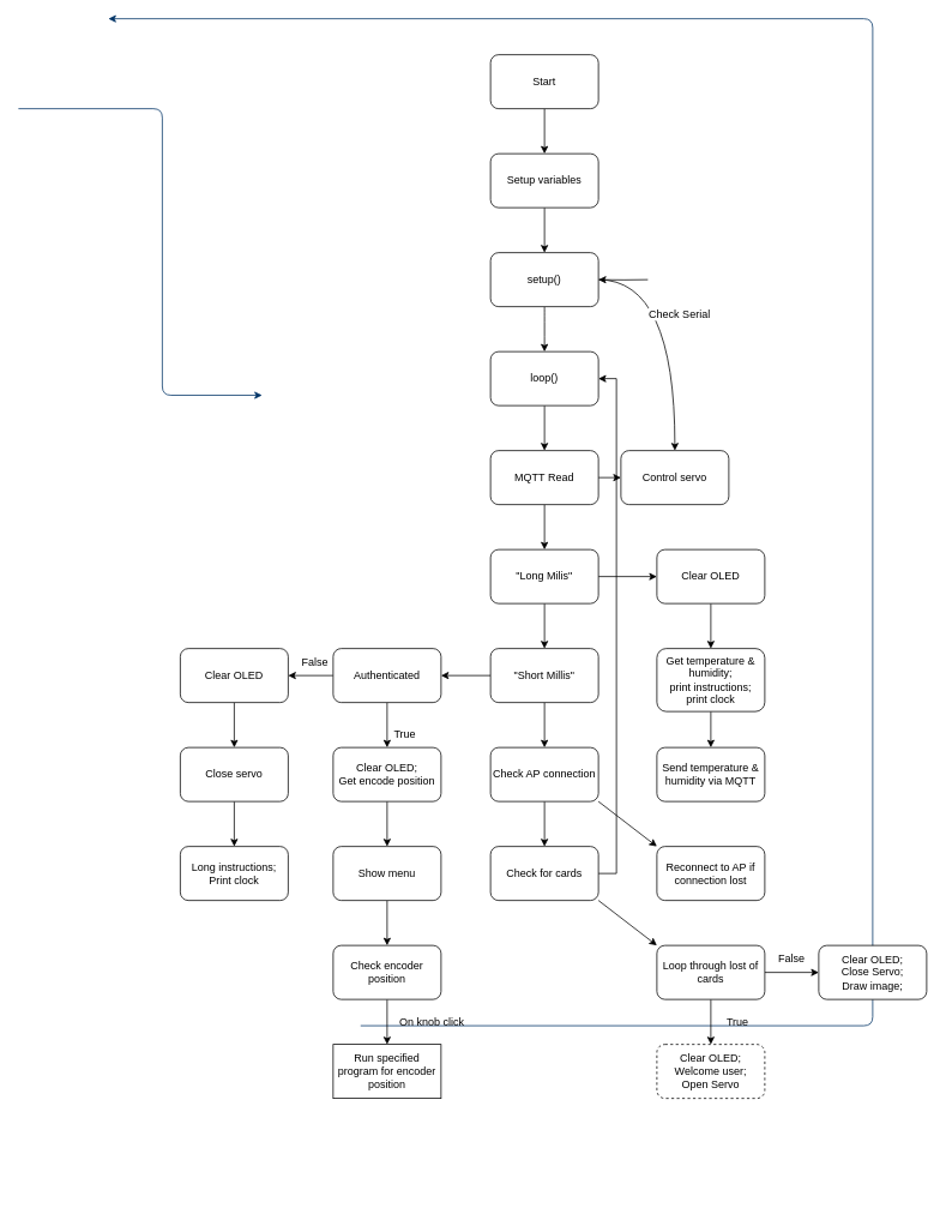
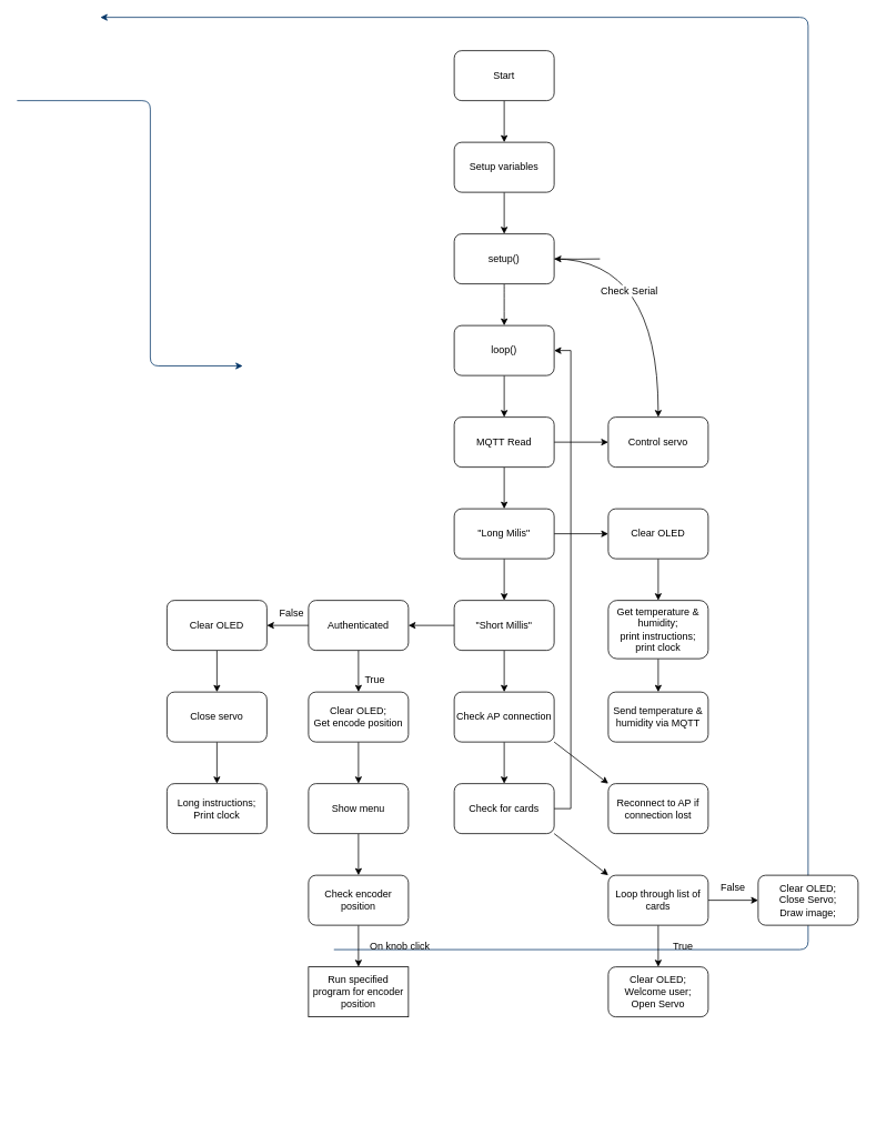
  <mxCell id="0" />
  <mxCell id="1" parent="0" />
  <mxCell id="2" value="" style="edgeStyle=elbowEdgeStyle;elbow=horizontal;exitX=0;exitY=0.5;exitPerimeter=0;entryX=0;entryY=0.5;entryPerimeter=0;fontStyle=1;strokeColor=#003366;strokeWidth=1;html=1;" parent="1" edge="1"><mxGeometry width="100" height="100" as="geometry"><mxPoint y="120" as="sourcePoint" x="20" /><mxPoint x="291" y="438.5" as="targetPoint" /><Array as="points"><mxPoint x="180" y="870" /></Array></mxGeometry></mxCell>
  <mxCell id="3" value="" style="edgeStyle=elbowEdgeStyle;elbow=horizontal;exitX=1;exitY=0.5;exitPerimeter=0;entryX=0.905;entryY=0.5;entryPerimeter=0;fontStyle=1;strokeColor=#003366;strokeWidth=1;html=1;" parent="1" edge="1"><mxGeometry width="100" height="100" as="geometry"><mxPoint x="400.5" y="1139.25" as="sourcePoint" /><mxPoint x="120" as="targetPoint" y="20" /><Array as="points"><mxPoint x="970" y="1340" /></Array></mxGeometry></mxCell>
  <mxCell id="4" style="edgeStyle=orthogonalEdgeStyle;rounded=0;orthogonalLoop=1;jettySize=auto;html=1;exitX=0.5;exitY=1;exitDx=0;exitDy=0;entryX=0.5;entryY=0;entryDx=0;entryDy=0;" edge="1" parent="1" source="5" target="7"><mxGeometry relative="1" as="geometry" /></mxCell>
  <mxCell id="5" value="Start" style="rounded=1;whiteSpace=wrap;html=1;" vertex="1" parent="1"><mxGeometry x="545" y="60" width="120" height="60" as="geometry" /></mxCell>
  <mxCell id="6" style="edgeStyle=orthogonalEdgeStyle;rounded=0;orthogonalLoop=1;jettySize=auto;html=1;exitX=0.5;exitY=1;exitDx=0;exitDy=0;entryX=0.5;entryY=0;entryDx=0;entryDy=0;" edge="1" parent="1" source="7" target="10"><mxGeometry relative="1" as="geometry" /></mxCell>
  <mxCell id="7" value="&lt;div&gt;Setup variables&lt;/div&gt;" style="rounded=1;whiteSpace=wrap;html=1;" vertex="1" parent="1"><mxGeometry x="545" y="170" width="120" height="60" as="geometry" /></mxCell>
  <mxCell id="8" style="edgeStyle=orthogonalEdgeStyle;curved=1;rounded=0;orthogonalLoop=1;jettySize=auto;html=1;exitX=1;exitY=0.5;exitDx=0;exitDy=0;" edge="1" parent="1" source="10" target="18"><mxGeometry relative="1" as="geometry" /></mxCell>
  <mxCell id="9" style="edgeStyle=orthogonalEdgeStyle;curved=1;rounded=0;orthogonalLoop=1;jettySize=auto;html=1;exitX=0.5;exitY=1;exitDx=0;exitDy=0;entryX=0.5;entryY=0;entryDx=0;entryDy=0;" edge="1" parent="1" source="10" target="12"><mxGeometry relative="1" as="geometry" /></mxCell>
  <mxCell id="10" value="setup()" style="rounded=1;whiteSpace=wrap;html=1;" vertex="1" parent="1"><mxGeometry x="545" y="280" width="120" height="60" as="geometry" /></mxCell>
  <mxCell id="11" style="edgeStyle=orthogonalEdgeStyle;rounded=0;orthogonalLoop=1;jettySize=auto;html=1;exitX=0.5;exitY=1;exitDx=0;exitDy=0;entryX=0.5;entryY=0;entryDx=0;entryDy=0;" edge="1" parent="1" source="12" target="17"><mxGeometry relative="1" as="geometry" /></mxCell>
  <mxCell id="12" value="loop()" style="rounded=1;whiteSpace=wrap;html=1;" vertex="1" parent="1"><mxGeometry x="545" y="390" width="120" height="60" as="geometry" /></mxCell>
  <mxCell id="13" style="edgeStyle=orthogonalEdgeStyle;curved=1;rounded=0;orthogonalLoop=1;jettySize=auto;html=1;entryX=1;entryY=0.5;entryDx=0;entryDy=0;" edge="1" parent="1" target="10"><mxGeometry relative="1" as="geometry"><mxPoint x="720" y="310" as="sourcePoint" /></mxGeometry></mxCell>
  <mxCell id="14" value="Check Serial" style="shape=image;html=1;verticalAlign=top;verticalLabelPosition=bottom;labelBackgroundColor=#ffffff;imageAspect=0;aspect=fixed;image=https://cdn2.iconfinder.com/data/icons/navigation-set-arrows-part-two/32/Double_Loop-128.png;fontFamily=Helvetica;fontSize=12;fontColor=#000000;align=center;strokeColor=#000000;fillColor=#ffffff;" vertex="1" parent="1"><mxGeometry x="730" y="285" width="50" height="50" as="geometry" /></mxCell>
  <mxCell id="15" style="edgeStyle=orthogonalEdgeStyle;rounded=0;orthogonalLoop=1;jettySize=auto;html=1;exitX=1;exitY=0.5;exitDx=0;exitDy=0;entryX=0;entryY=0.5;entryDx=0;entryDy=0;" edge="1" parent="1" source="17" target="18"><mxGeometry relative="1" as="geometry" /></mxCell>
  <mxCell id="16" style="edgeStyle=orthogonalEdgeStyle;rounded=0;orthogonalLoop=1;jettySize=auto;html=1;exitX=0.5;exitY=1;exitDx=0;exitDy=0;entryX=0.5;entryY=0;entryDx=0;entryDy=0;" edge="1" parent="1" source="17" target="21"><mxGeometry relative="1" as="geometry" /></mxCell>
  <mxCell id="17" value="MQTT Read" style="rounded=1;whiteSpace=wrap;html=1;" vertex="1" parent="1"><mxGeometry x="545" y="500" width="120" height="60" as="geometry" /></mxCell>
- <mxCell id="18" value="Control servo" style="rounded=1;whiteSpace=wrap;html=1;" vertex="1" parent="1"><mxGeometry x="690" y="500" width="120" height="60" as="geometry" /></mxCell>
+ <mxCell id="18" value="Control servo" style="rounded=1;whiteSpace=wrap;html=1;" vertex="1" parent="1"><mxGeometry x="730" y="500" width="120" height="60" as="geometry" /></mxCell>
  <mxCell id="19" value="" style="edgeStyle=orthogonalEdgeStyle;rounded=0;orthogonalLoop=1;jettySize=auto;html=1;elbow=vertical;" edge="1" parent="1" source="21" target="23"><mxGeometry relative="1" as="geometry" /></mxCell>
  <mxCell id="20" value="" style="edgeStyle=orthogonalEdgeStyle;rounded=0;orthogonalLoop=1;jettySize=auto;html=1;elbow=vertical;" edge="1" parent="1" source="21" target="29"><mxGeometry relative="1" as="geometry" /></mxCell>
  <mxCell id="21" value="&quot;Long Milis&quot;" style="rounded=1;whiteSpace=wrap;html=1;" vertex="1" parent="1"><mxGeometry x="545" y="610" width="120" height="60" as="geometry" /></mxCell>
  <mxCell id="22" value="" style="edgeStyle=orthogonalEdgeStyle;rounded=0;orthogonalLoop=1;jettySize=auto;html=1;elbow=vertical;" edge="1" parent="1" source="23" target="25"><mxGeometry relative="1" as="geometry" /></mxCell>
  <mxCell id="23" value="Clear OLED" style="whiteSpace=wrap;html=1;rounded=1;" vertex="1" parent="1"><mxGeometry x="730" y="610" width="120" height="60" as="geometry" /></mxCell>
  <mxCell id="24" value="" style="edgeStyle=orthogonalEdgeStyle;rounded=0;orthogonalLoop=1;jettySize=auto;html=1;elbow=vertical;" edge="1" parent="1" source="25" target="26"><mxGeometry relative="1" as="geometry" /></mxCell>
  <mxCell id="25" value="&lt;div&gt;Get temperature &amp;amp;&lt;/div&gt;&lt;div&gt;humidity;&lt;/div&gt;&lt;div&gt;print instructions;&lt;/div&gt;&lt;div&gt;print clock&lt;/div&gt;" style="whiteSpace=wrap;html=1;rounded=1;" vertex="1" parent="1"><mxGeometry x="730" y="720" width="120" height="70" as="geometry" /></mxCell>
  <mxCell id="26" value="&lt;div&gt;Send temperature &amp;amp;&lt;/div&gt;&lt;div&gt;humidity via MQTT&lt;br&gt;&lt;/div&gt;" style="whiteSpace=wrap;html=1;rounded=1;" vertex="1" parent="1"><mxGeometry x="730" y="830" width="120" height="60" as="geometry" /></mxCell>
  <mxCell id="27" value="" style="edgeStyle=orthogonalEdgeStyle;rounded=0;orthogonalLoop=1;jettySize=auto;html=1;elbow=vertical;" edge="1" parent="1" source="29" target="32"><mxGeometry relative="1" as="geometry" /></mxCell>
  <mxCell id="28" value="" style="edgeStyle=orthogonalEdgeStyle;rounded=0;orthogonalLoop=1;jettySize=auto;html=1;elbow=vertical;" edge="1" parent="1" source="29" target="50"><mxGeometry relative="1" as="geometry" /></mxCell>
  <mxCell id="29" value="&quot;Short Millis&quot;" style="whiteSpace=wrap;html=1;rounded=1;" vertex="1" parent="1"><mxGeometry x="545" y="720" width="120" height="60" as="geometry" /></mxCell>
  <mxCell id="30" value="" style="edgeStyle=orthogonalEdgeStyle;rounded=0;orthogonalLoop=1;jettySize=auto;html=1;elbow=vertical;" edge="1" parent="1" source="32" target="34"><mxGeometry relative="1" as="geometry" /></mxCell>
  <mxCell id="31" value="" style="edgeStyle=orthogonalEdgeStyle;rounded=0;orthogonalLoop=1;jettySize=auto;html=1;elbow=vertical;" edge="1" parent="1" source="32" target="37"><mxGeometry relative="1" as="geometry" /></mxCell>
  <mxCell id="32" value="&lt;div&gt;Authenticated&lt;/div&gt;" style="whiteSpace=wrap;html=1;rounded=1;" vertex="1" parent="1"><mxGeometry x="370" y="720" width="120" height="60" as="geometry" /></mxCell>
  <mxCell id="33" value="" style="edgeStyle=orthogonalEdgeStyle;rounded=0;orthogonalLoop=1;jettySize=auto;html=1;elbow=vertical;" edge="1" parent="1" source="34" target="43"><mxGeometry relative="1" as="geometry" /></mxCell>
  <mxCell id="34" value="&lt;div&gt;Clear OLED;&lt;/div&gt;&lt;div&gt;Get encode position&lt;br&gt;&lt;/div&gt;" style="whiteSpace=wrap;html=1;rounded=1;" vertex="1" parent="1"><mxGeometry x="370" y="830" width="120" height="60" as="geometry" /></mxCell>
  <mxCell id="35" value="&lt;div&gt;True&lt;/div&gt;" style="text;html=1;strokeColor=none;fillColor=none;align=center;verticalAlign=middle;whiteSpace=wrap;rounded=0;" vertex="1" parent="1"><mxGeometry x="420" y="800" width="60" height="30" as="geometry" /></mxCell>
  <mxCell id="36" value="" style="edgeStyle=orthogonalEdgeStyle;rounded=0;orthogonalLoop=1;jettySize=auto;html=1;elbow=vertical;" edge="1" parent="1" source="37" target="40"><mxGeometry relative="1" as="geometry" /></mxCell>
  <mxCell id="37" value="Clear OLED" style="whiteSpace=wrap;html=1;rounded=1;" vertex="1" parent="1"><mxGeometry x="200" y="720" width="120" height="60" as="geometry" /></mxCell>
  <mxCell id="38" value="False" style="text;html=1;strokeColor=none;fillColor=none;align=center;verticalAlign=middle;whiteSpace=wrap;rounded=0;" vertex="1" parent="1"><mxGeometry x="320" y="720" width="60" height="30" as="geometry" /></mxCell>
  <mxCell id="39" value="" style="edgeStyle=orthogonalEdgeStyle;rounded=0;orthogonalLoop=1;jettySize=auto;html=1;elbow=vertical;" edge="1" parent="1" source="40" target="41"><mxGeometry relative="1" as="geometry" /></mxCell>
  <mxCell id="40" value="Close servo" style="whiteSpace=wrap;html=1;rounded=1;" vertex="1" parent="1"><mxGeometry x="200" y="830" width="120" height="60" as="geometry" /></mxCell>
  <mxCell id="41" value="&lt;div&gt;Long instructions;&lt;/div&gt;&lt;div&gt;Print clock&lt;br&gt;&lt;/div&gt;" style="whiteSpace=wrap;html=1;rounded=1;" vertex="1" parent="1"><mxGeometry x="200" y="940" width="120" height="60" as="geometry" /></mxCell>
  <mxCell id="42" value="" style="edgeStyle=orthogonalEdgeStyle;rounded=0;orthogonalLoop=1;jettySize=auto;html=1;elbow=vertical;" edge="1" parent="1" source="43" target="45"><mxGeometry relative="1" as="geometry" /></mxCell>
  <mxCell id="43" value="Show menu" style="whiteSpace=wrap;html=1;rounded=1;" vertex="1" parent="1"><mxGeometry x="370" y="940" width="120" height="60" as="geometry" /></mxCell>
  <mxCell id="44" value="" style="edgeStyle=orthogonalEdgeStyle;rounded=0;orthogonalLoop=1;jettySize=auto;html=1;elbow=vertical;" edge="1" parent="1" source="45" target="47"><mxGeometry relative="1" as="geometry" /></mxCell>
  <mxCell id="45" value="&lt;div&gt;Check encoder position&lt;/div&gt;" style="whiteSpace=wrap;html=1;rounded=1;" vertex="1" parent="1"><mxGeometry x="370" y="1050" width="120" height="60" as="geometry" /></mxCell>
  <mxCell id="46" value="On knob click" style="text;html=1;strokeColor=none;fillColor=none;align=center;verticalAlign=middle;whiteSpace=wrap;rounded=0;" vertex="1" parent="1"><mxGeometry x="440" y="1120" width="80" height="30" as="geometry" /></mxCell>
  <mxCell id="47" value="Run specified program for encoder position" style="whiteSpace=wrap;html=1;rounded=0;" vertex="1" parent="1"><mxGeometry x="370" y="1160" width="120" height="60" as="geometry" /></mxCell>
  <mxCell id="48" style="rounded=0;orthogonalLoop=1;jettySize=auto;html=1;exitX=1;exitY=1;exitDx=0;exitDy=0;entryX=0;entryY=0;entryDx=0;entryDy=0;" edge="1" parent="1" source="50" target="51"><mxGeometry relative="1" as="geometry" /></mxCell>
  <mxCell id="49" value="" style="edgeStyle=none;rounded=0;orthogonalLoop=1;jettySize=auto;html=1;elbow=vertical;" edge="1" parent="1" source="50" target="54"><mxGeometry relative="1" as="geometry" /></mxCell>
  <mxCell id="50" value="Check AP connection" style="whiteSpace=wrap;html=1;rounded=1;" vertex="1" parent="1"><mxGeometry x="545" y="830" width="120" height="60" as="geometry" /></mxCell>
  <mxCell id="51" value="Reconnect to AP if connection lost" style="whiteSpace=wrap;html=1;rounded=1;" vertex="1" parent="1"><mxGeometry x="730" y="940" width="120" height="60" as="geometry" /></mxCell>
  <mxCell id="52" value="" style="edgeStyle=none;rounded=0;orthogonalLoop=1;jettySize=auto;html=1;elbow=vertical;entryX=0;entryY=0;entryDx=0;entryDy=0;exitX=1;exitY=1;exitDx=0;exitDy=0;" edge="1" parent="1" source="54" target="57"><mxGeometry relative="1" as="geometry" /></mxCell>
  <mxCell id="53" style="edgeStyle=orthogonalEdgeStyle;rounded=0;orthogonalLoop=1;jettySize=auto;html=1;exitX=1;exitY=0.5;exitDx=0;exitDy=0;entryX=1;entryY=0.5;entryDx=0;entryDy=0;" edge="1" parent="1" source="54" target="12"><mxGeometry relative="1" as="geometry" /></mxCell>
  <mxCell id="54" value="Check for cards" style="whiteSpace=wrap;html=1;rounded=1;" vertex="1" parent="1"><mxGeometry x="545" y="940" width="120" height="60" as="geometry" /></mxCell>
  <mxCell id="55" value="" style="edgeStyle=none;rounded=0;orthogonalLoop=1;jettySize=auto;html=1;elbow=vertical;" edge="1" parent="1" source="57" target="59"><mxGeometry relative="1" as="geometry" /></mxCell>
  <mxCell id="56" value="" style="edgeStyle=none;rounded=0;orthogonalLoop=1;jettySize=auto;html=1;elbow=vertical;" edge="1" parent="1" source="57" target="61"><mxGeometry relative="1" as="geometry" /></mxCell>
- <mxCell id="57" value="Loop through lost of cards" style="whiteSpace=wrap;html=1;rounded=1;" vertex="1" parent="1"><mxGeometry x="730" y="1050" width="120" height="60" as="geometry" /></mxCell>
+ <mxCell id="57" value="Loop through list of cards" style="whiteSpace=wrap;html=1;rounded=1;" vertex="1" parent="1"><mxGeometry x="730" y="1050" width="120" height="60" as="geometry" /></mxCell>
  <mxCell id="58" value="" style="shape=image;html=1;verticalAlign=top;verticalLabelPosition=bottom;labelBackgroundColor=#ffffff;imageAspect=0;aspect=fixed;image=https://cdn2.iconfinder.com/data/icons/navigation-set-arrows-part-two/32/Double_Loop-128.png" vertex="1" parent="1"><mxGeometry x="700" y="1067.5" width="25" height="25" as="geometry" /></mxCell>
- <mxCell id="59" value="&lt;div&gt;Clear OLED;&lt;/div&gt;&lt;div&gt;Welcome user;&lt;br&gt;&lt;/div&gt;&lt;div&gt;Open Servo&lt;br&gt;&lt;/div&gt;" style="whiteSpace=wrap;html=1;rounded=1;dashed=1;" vertex="1" parent="1"><mxGeometry x="730" y="1160" width="120" height="60" as="geometry" /></mxCell>
+ <mxCell id="59" value="&lt;div&gt;Clear OLED;&lt;/div&gt;&lt;div&gt;Welcome user;&lt;br&gt;&lt;/div&gt;&lt;div&gt;Open Servo&lt;br&gt;&lt;/div&gt;" style="whiteSpace=wrap;html=1;rounded=1;" vertex="1" parent="1"><mxGeometry x="730" y="1160" width="120" height="60" as="geometry" /></mxCell>
  <mxCell id="60" value="True" style="text;html=1;strokeColor=none;fillColor=none;align=center;verticalAlign=middle;whiteSpace=wrap;rounded=0;" vertex="1" parent="1"><mxGeometry x="790" y="1120" width="60" height="30" as="geometry" /></mxCell>
  <mxCell id="61" value="&lt;div&gt;Clear OLED;&lt;/div&gt;&lt;div&gt;Close Servo;&lt;/div&gt;Draw image;" style="whiteSpace=wrap;html=1;rounded=1;" vertex="1" parent="1"><mxGeometry x="910" y="1050" width="120" height="60" as="geometry" /></mxCell>
  <mxCell id="62" value="&lt;div&gt;False&lt;/div&gt;" style="text;html=1;strokeColor=none;fillColor=none;align=center;verticalAlign=middle;whiteSpace=wrap;rounded=0;" vertex="1" parent="1"><mxGeometry x="850" y="1050" width="60" height="30" as="geometry" /></mxCell>
